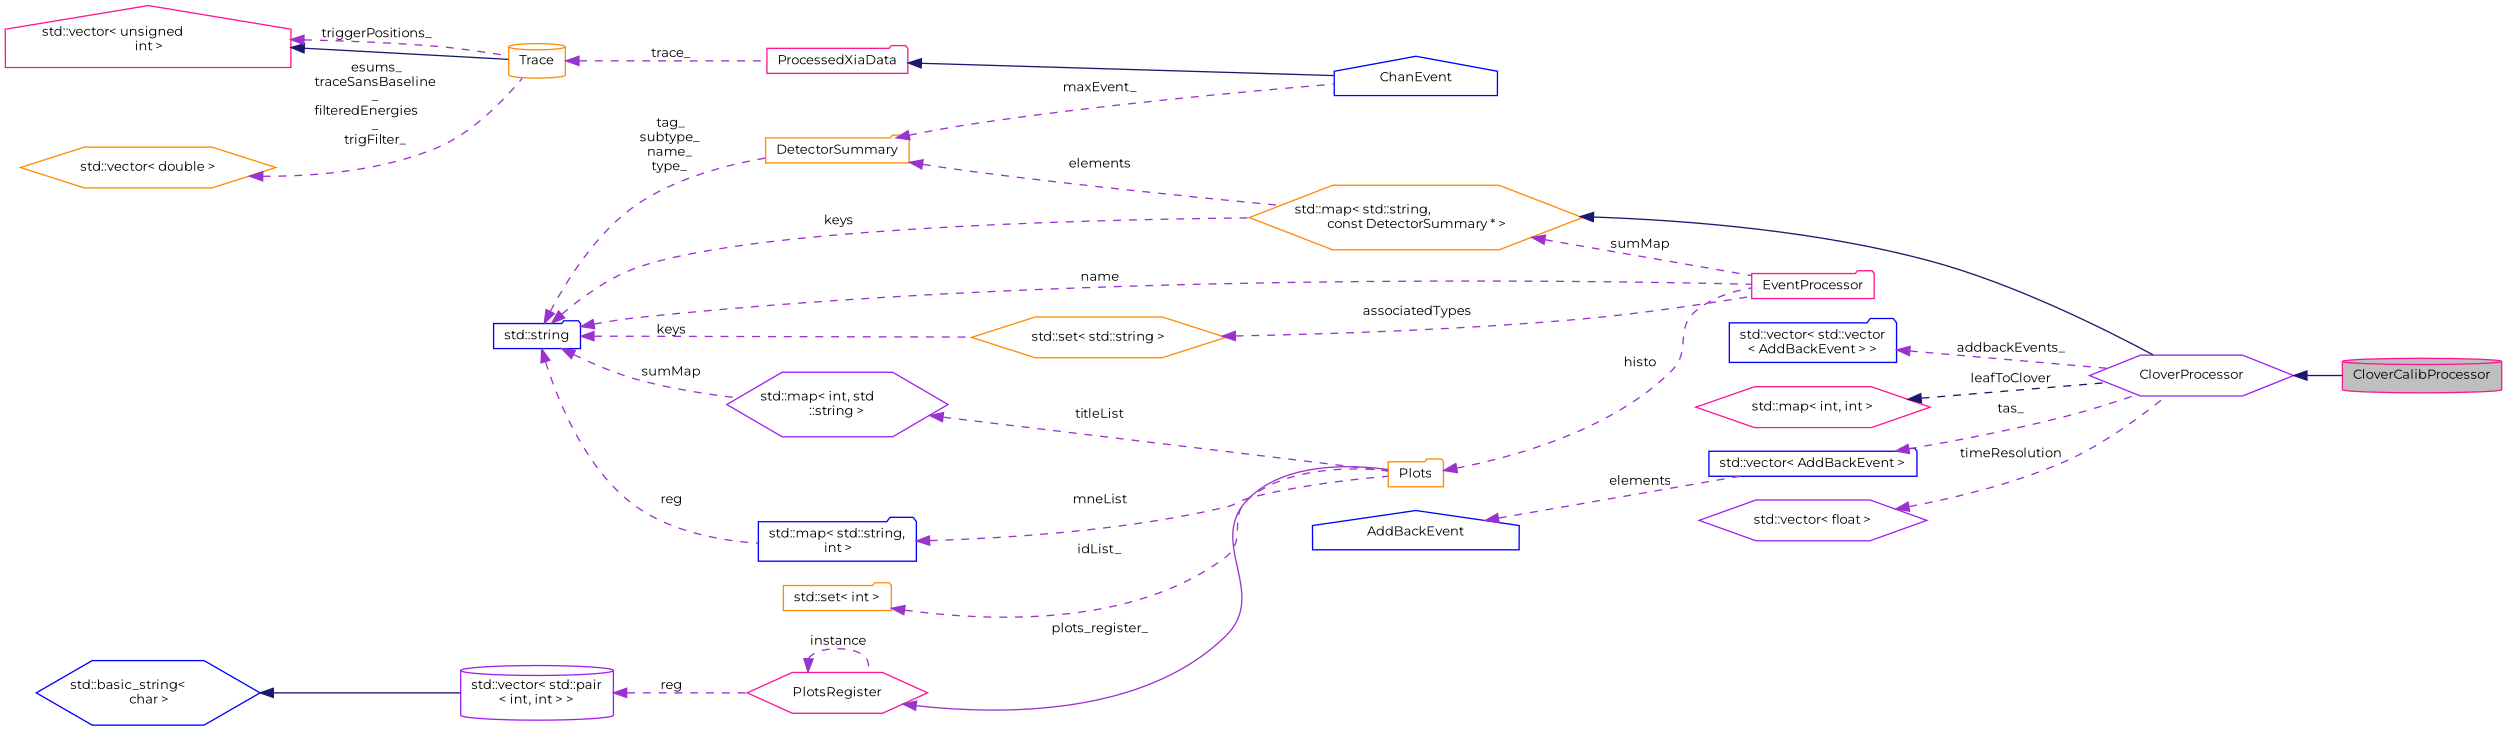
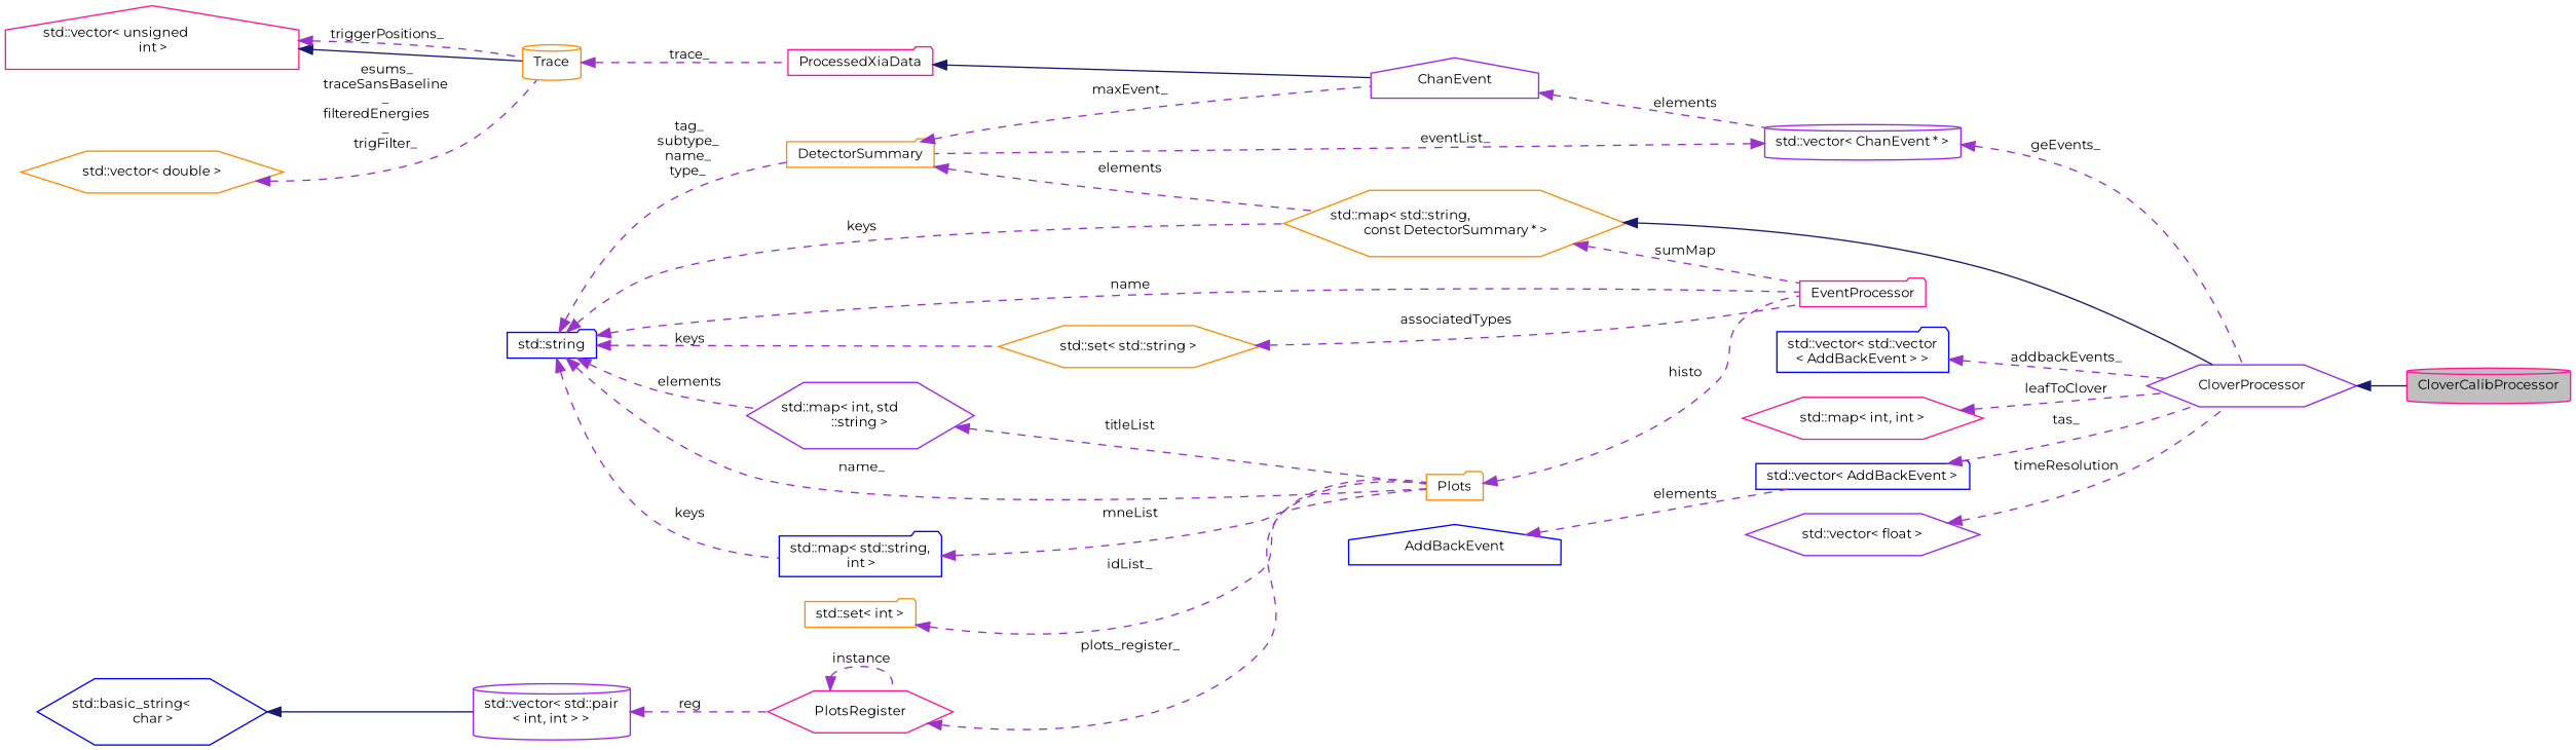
  digraph {
    fontname=Montserrat
    rankdir=LR
    node [color=darkorange fillcolor=white fontname=Montserrat fontsize=10 shape=hexagon style=filled]
    edge [color=darkorchid3 dir=back fontname=Montserrat fontsize=10 labelfontname=Helvetica labelfontsize=10 style=dashed]
    n1 [color=deeppink fillcolor=grey75 fontcolor=black height=0.2 label=CloverCalibProcessor shape=cylinder width=0.4]
    n2 [color=purple height=0.2 label=CloverProcessor width=0.4]
    n3 [color=deeppink height=0.2 label=EventProcessor shape=folder width=0.4]
    n4 [height=0.2 label="std::set\< std::string \>" width=0.4]
    n5 [color=blue height=0.2 label="std::string" shape=folder width=0.4]
    n6 [height=0.2 label="std::map\< std::string,\l const DetectorSummary * \>" width=0.4]
    n7 [height=0.2 label=DetectorSummary shape=folder width=0.4]
    n8 [height=0.2 label=Plots shape=folder width=0.4]
    n9 [color=blue height=0.2 label="std::map\< std::string,\l int \>" shape=folder width=0.4]
    n10 [color=purple height=0.2 label="std::map\< int, std\l::string \>" width=0.4]
-   n11 [color=blue height=0.2 label=ChanEvent shape=house width=0.4]
+   n11 [color=purple height=0.2 label=ChanEvent shape=house width=0.4]
    n12 [color=blue height=0.2 label="std::basic_string\<\l char \>" width=0.4]
    n13 [color=purple height=0.2 label="std::vector\< std::pair\l\< int, int \> \>" shape=cylinder width=0.4]
+   n14 [color=purple height=0.2 label="std::vector\< ChanEvent * \>" shape=cylinder width=0.4]
    n15 [color=deeppink height=0.2 label=ProcessedXiaData shape=folder width=0.4]
    n16 [color=deeppink height=0.2 label="std::vector\< unsigned\l int \>" shape=house width=0.4]
    n17 [height=0.2 label=Trace shape=cylinder width=0.4]
    n18 [height=0.2 label="std::vector\< double \>" width=0.4]
    n19 [color=deeppink height=0.2 label=PlotsRegister width=0.4]
    n20 [height=0.2 label="std::set\< int \>" shape=folder width=0.4]
    n21 [color=blue height=0.2 label="std::vector\< std::vector\l\< AddBackEvent \> \>" shape=folder width=0.4]
    n22 [color=deeppink height=0.2 label="std::map\< int, int \>" width=0.4]
    n23 [color=blue height=0.2 label="std::vector\< AddBackEvent \>" shape=folder width=0.4]
    n24 [color=blue height=0.2 label=AddBackEvent shape=house width=0.4]
    n25 [color=purple height=0.2 label="std::vector\< float \>" width=0.4]
    n2 -> n1 [color=midnightblue style=solid]
    n4 -> n3 [label=" associatedTypes"]
    n5 -> n3 [label=" name"]
    n5 -> n4 [label=" keys"]
    n5 -> n6 [label=" keys"]
    n5 -> n7 [label=" tag_\nsubtype_\nname_\ntype_"]
-   n5 -> n9 [label=" reg"]
-   n5 -> n10 [label=" sumMap"]
+   n5 -> n8 [label=" name_"]
+   n5 -> n9 [label=" keys"]
+   n5 -> n10 [label=" elements"]
    n6 -> n2 [color=midnightblue style=solid]
    n6 -> n3 [label=" sumMap"]
    n7 -> n6 [label=" elements"]
    n7 -> n11 [label=" maxEvent_"]
    n8 -> n3 [label=" histo"]
    n9 -> n8 [label=" mneList"]
    n10 -> n8 [label=" titleList"]
+   n11 -> n14 [label=" elements"]
    n12 -> n13 [color=midnightblue style=solid]
    n13 -> n19 [label=" reg"]
+   n14 -> n2 [label=" geEvents_"]
+   n14 -> n7 [label=" eventList_"]
    n15 -> n11 [color=midnightblue style=solid]
    n16 -> n17 [color=midnightblue style=solid]
    n16 -> n17 [label=" triggerPositions_"]
    n17 -> n15 [label=" trace_"]
    n18 -> n17 [label=" esums_\ntraceSansBaseline\l_\nfilteredEnergies\l_\ntrigFilter_"]
-   n19 -> n8 [label=" plots_register_" style=solid]
+   n19 -> n8 [label=" plots_register_"]
    n19 -> n19 [label=" instance"]
    n20 -> n8 [label=" idList_"]
    n21 -> n2 [label=" addbackEvents_"]
-   n22 -> n2 [color=midnightblue label=" leafToClover"]
+   n22 -> n2 [label=" leafToClover"]
    n23 -> n2 [label=" tas_"]
    n24 -> n23 [label=" elements"]
    n25 -> n2 [label=" timeResolution"]
  }
